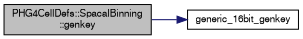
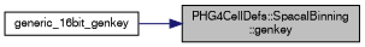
  digraph {
    rankdir=LR
    node [color=black fontname=FreeSans fontsize=10 shape=record]
    n1 [fillcolor=grey75 fontcolor=black height=0.2 label="PHG4CellDefs::SpacalBinning\l::genkey" style=filled width=0.4]
    n2 [height=0.2 label=generic_16bit_genkey width=0.4]
-   n1 -> n2 [color=midnightblue fontname=FreeSans fontsize=10 labelfontname=FreeSans labelfontsize=10 style=solid]
+   n2 -> n1 [color=midnightblue fontname=FreeSans fontsize=10 labelfontname=FreeSans labelfontsize=10 style=solid]
  }
